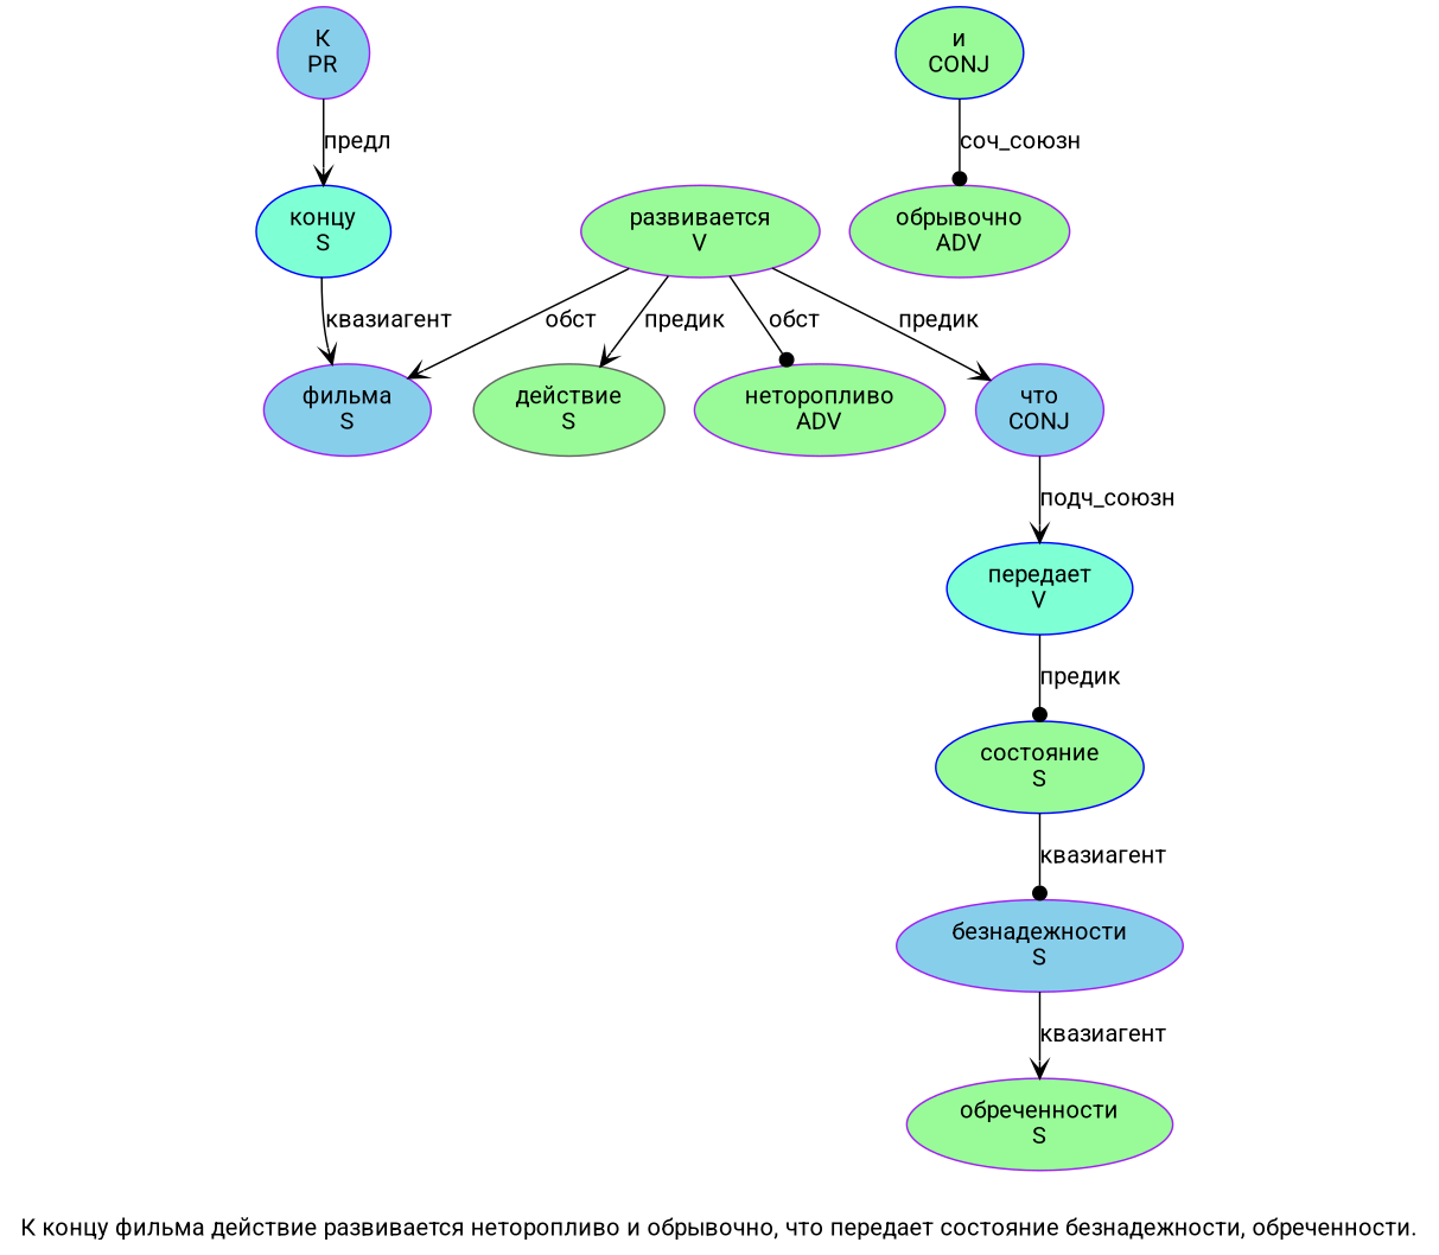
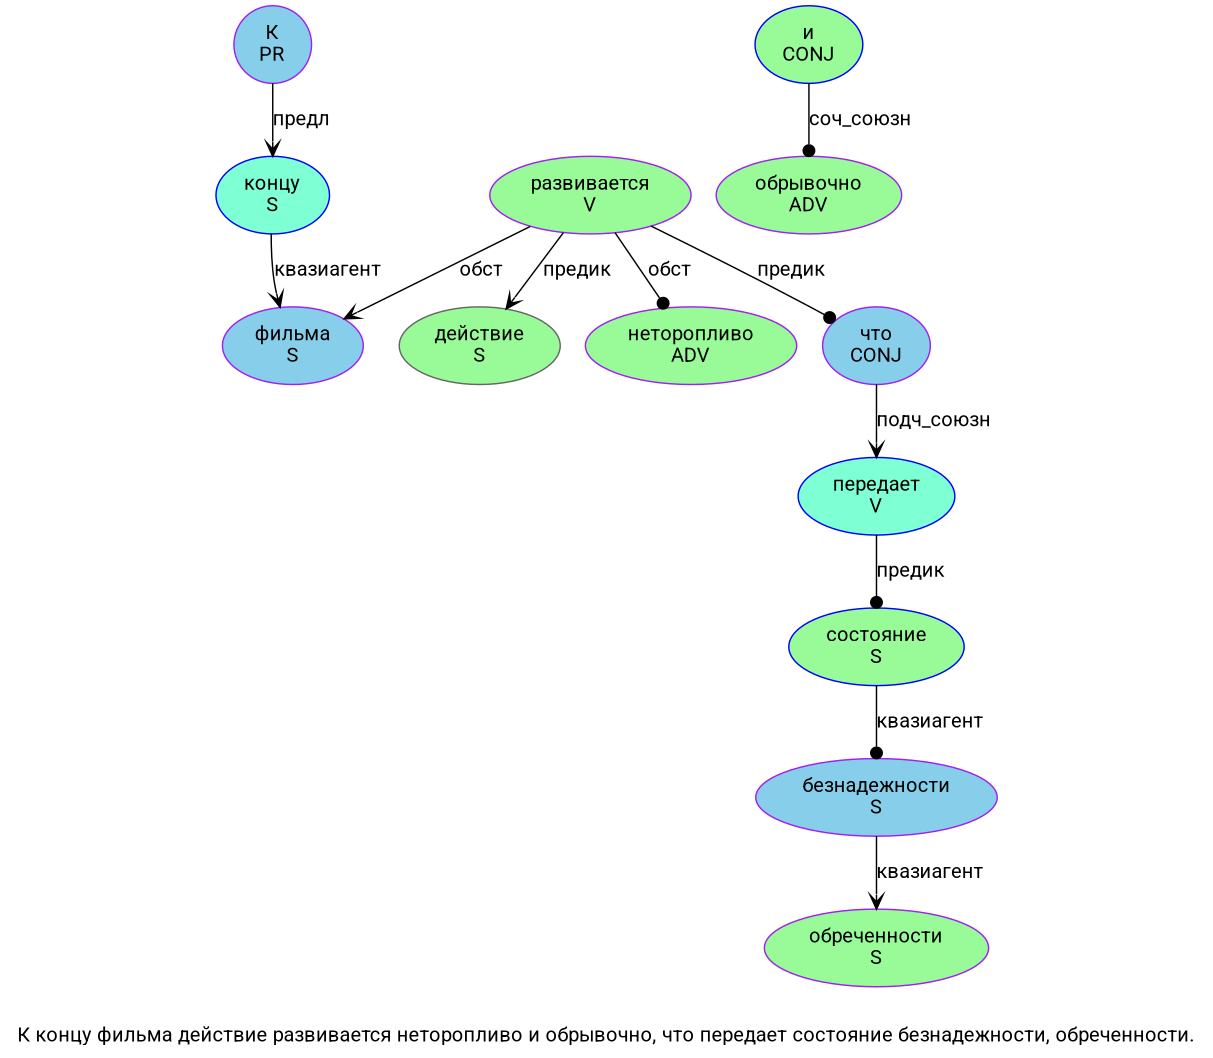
  digraph {
    fontname=Roboto
    label="К концу фильма действие развивается неторопливо и обрывочно, что передает состояние безнадежности, обреченности."
    node [color=purple fillcolor=palegreen fontname=Roboto penwidth=1 shape=ellipse style=filled]
    edge [arrowhead=vee fontname=Roboto]
    n1 [fillcolor=skyblue label="К\nPR"]
    n2 [color=blue fillcolor=aquamarine label="концу\nS"]
    n3 [fillcolor=skyblue label="фильма\nS"]
    n4 [color=gray40 label="действие\nS"]
    n5 [label="развивается\nV"]
    n6 [label="неторопливо\nADV"]
    n7 [fillcolor=skyblue label="что\nCONJ"]
    n8 [color=blue fillcolor=aquamarine label="передает\nV"]
    n9 [color=blue label="и\nCONJ"]
    n10 [label="обрывочно\nADV"]
    n11 [color=blue label="состояние\nS"]
    n12 [fillcolor=skyblue label="безнадежности\nS"]
    n13 [label="обреченности\nS"]
    n1 -> n2 [label="предл"]
    n2 -> n3 [label="квазиагент"]
    n5 -> n3 [label="обст"]
    n5 -> n4 [label="предик"]
    n5 -> n6 [arrowhead=dot label="обст"]
-   n5 -> n7 [label="предик"]
+   n5 -> n7 [arrowhead=dot label="предик"]
    n7 -> n8 [label="подч_союзн"]
    n8 -> n11 [arrowhead=dot label="предик"]
    n9 -> n10 [arrowhead=dot label="соч_союзн"]
    n11 -> n12 [arrowhead=dot label="квазиагент"]
    n12 -> n13 [label="квазиагент"]
  }
